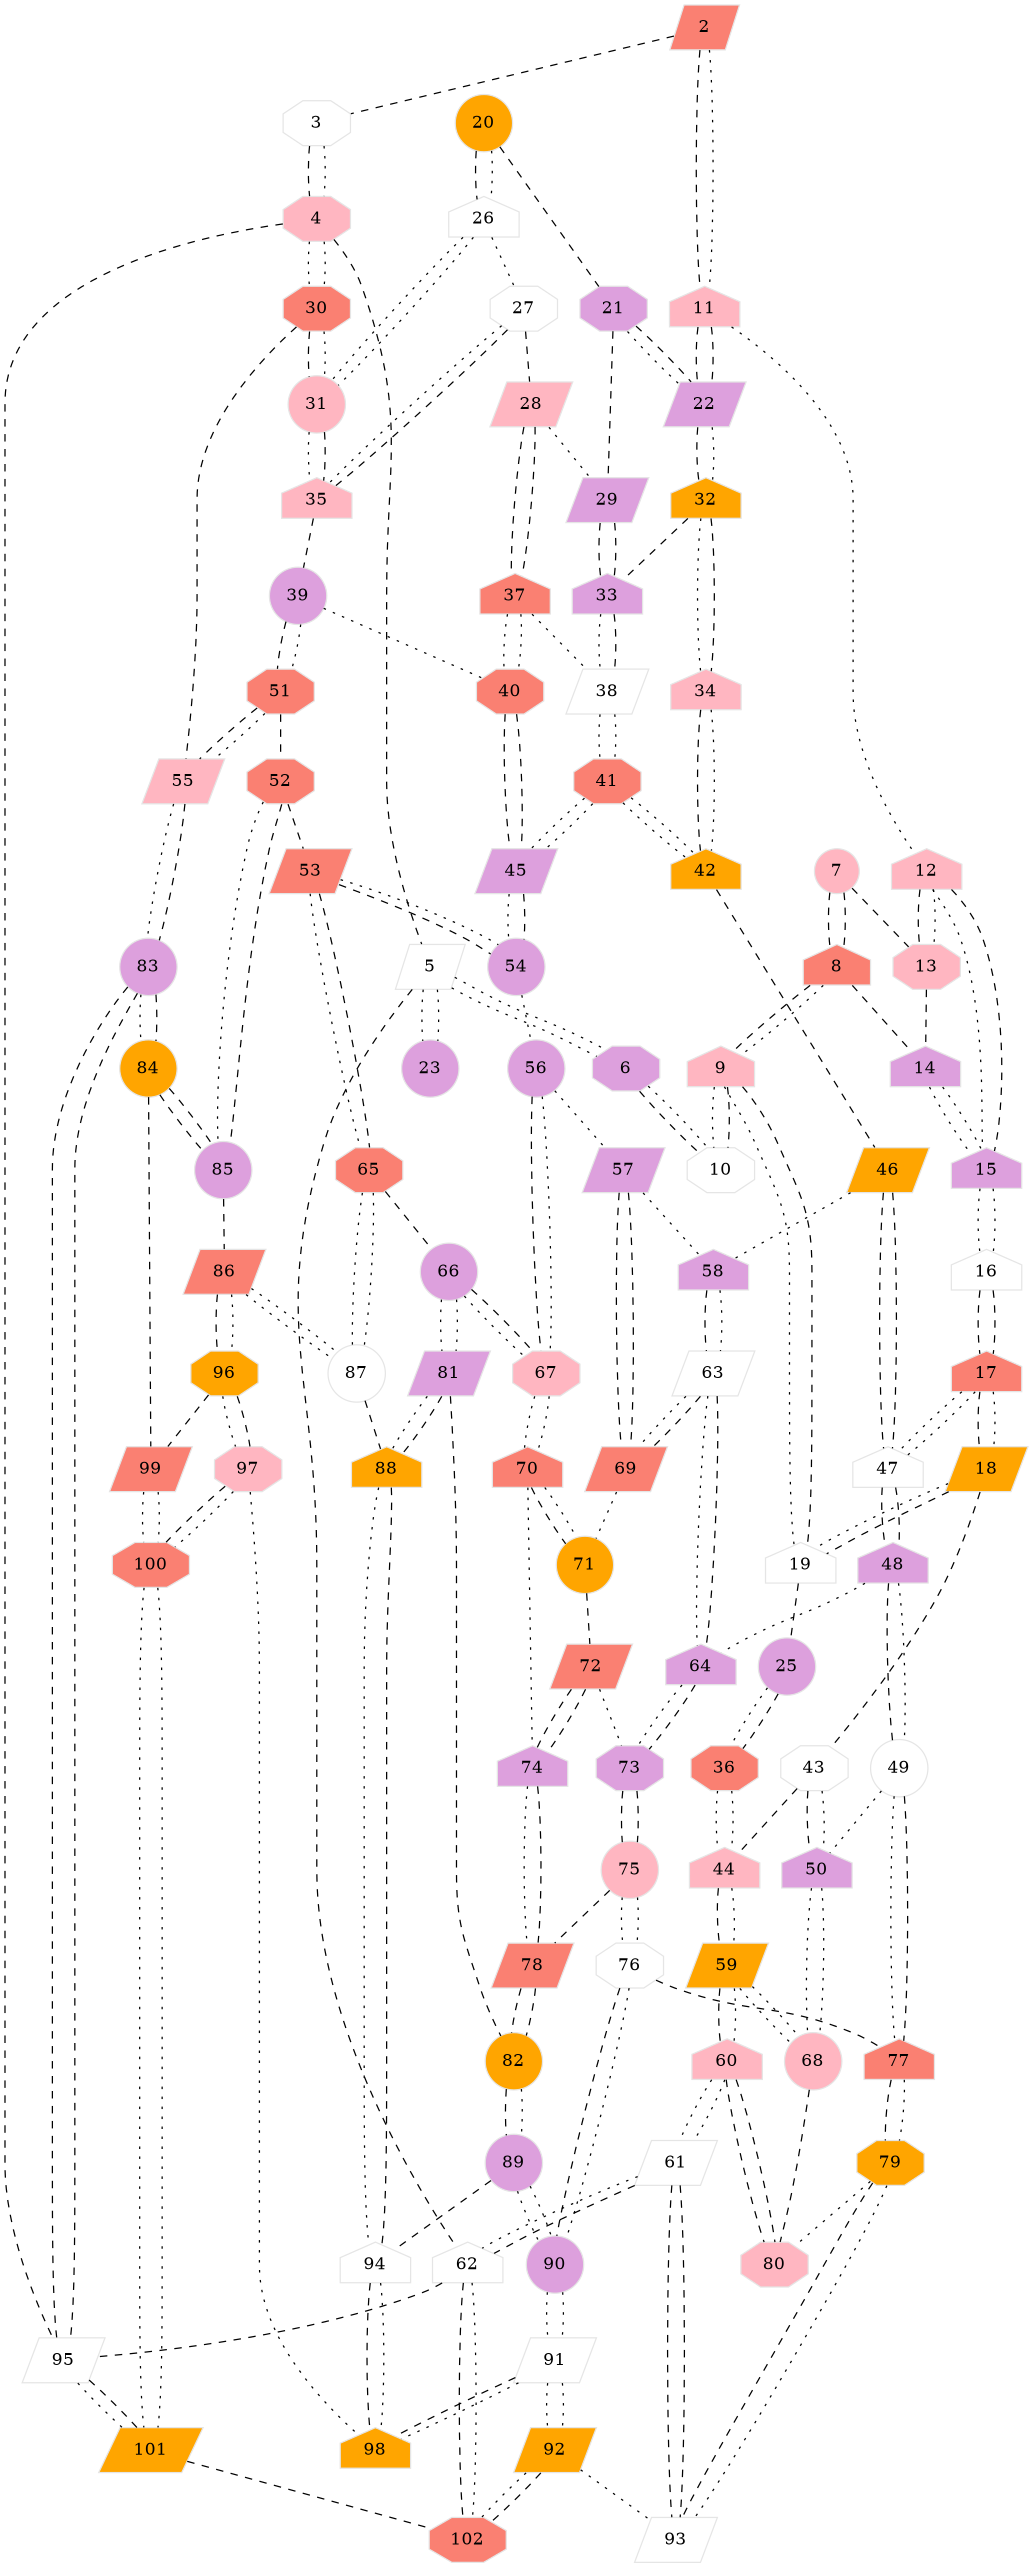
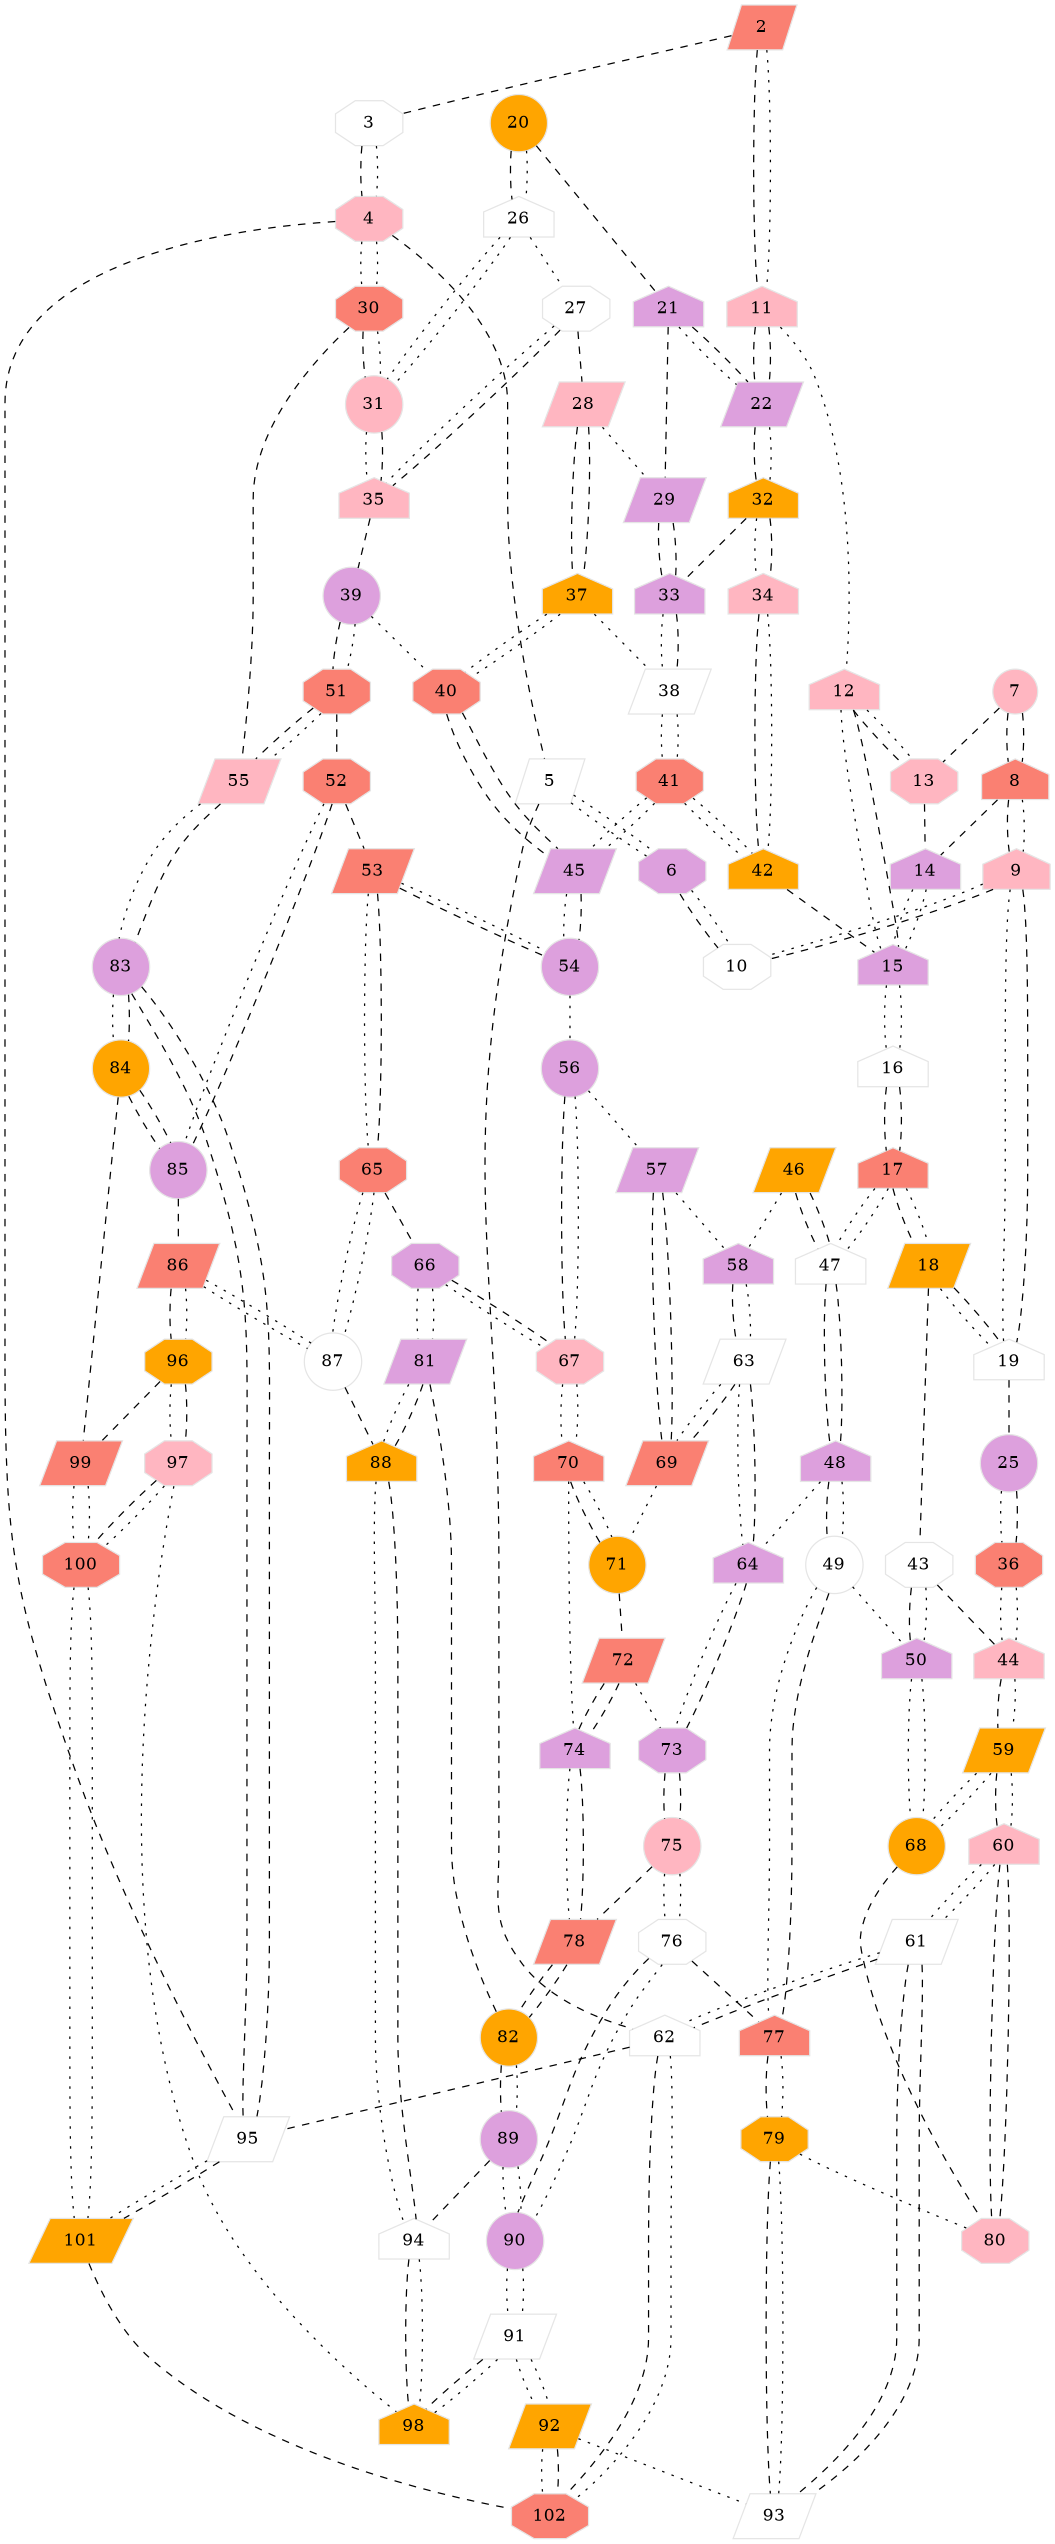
  graph {
    node [color=gray90 fillcolor=plum shape=house style=filled]
    edge [style=dotted]
    2 [fillcolor=salmon shape=parallelogram]
    3 [fillcolor=white shape=octagon]
    11 [fillcolor=lightpink]
    7 [fillcolor=lightpink shape=circle]
    8 [fillcolor=salmon]
    13 [fillcolor=lightpink shape=octagon]
    4 [fillcolor=lightpink shape=octagon]
    12 [fillcolor=lightpink]
    22 [shape=parallelogram]
    5 [fillcolor=white shape=parallelogram]
    30 [fillcolor=salmon shape=octagon]
    95 [fillcolor=white shape=parallelogram]
    20 [fillcolor=orange shape=circle]
-   21 [shape=octagon]
+   21
    26 [fillcolor=white]
    6 [shape=octagon]
-   23 [shape=circle]
    62 [fillcolor=white]
    31 [fillcolor=lightpink shape=circle]
    55 [fillcolor=lightpink shape=parallelogram]
    101 [fillcolor=orange shape=parallelogram]
    10 [fillcolor=white shape=octagon]
    102 [fillcolor=salmon shape=octagon]
    9 [fillcolor=lightpink]
    14
    19 [fillcolor=white]
    15
    25 [shape=circle]
    32 [fillcolor=orange]
    16 [fillcolor=white]
    17 [fillcolor=salmon]
    18 [fillcolor=orange shape=parallelogram]
    47 [fillcolor=white]
    34 [fillcolor=lightpink]
    42 [fillcolor=orange]
    43 [fillcolor=white shape=octagon]
    48
    44 [fillcolor=lightpink]
    50
    36 [fillcolor=salmon shape=octagon]
    29 [shape=parallelogram]
    27 [fillcolor=white shape=octagon]
    33
    28 [fillcolor=lightpink shape=parallelogram]
    35 [fillcolor=lightpink]
-   37 [fillcolor=salmon]
+   37 [fillcolor=orange]
    39 [shape=circle]
    38 [fillcolor=white shape=parallelogram]
    40 [fillcolor=salmon shape=octagon]
    83 [shape=circle]
    41 [fillcolor=salmon shape=octagon]
    46 [fillcolor=orange shape=parallelogram]
    51 [fillcolor=salmon shape=octagon]
    59 [fillcolor=orange shape=parallelogram]
    45 [shape=parallelogram]
    52 [fillcolor=salmon shape=octagon]
    54 [shape=circle]
    58
-   68 [fillcolor=lightpink shape=circle]
+   68 [fillcolor=orange shape=circle]
    60 [fillcolor=lightpink]
    56 [shape=circle]
    63 [fillcolor=white shape=parallelogram]
    49 [fillcolor=white shape=circle]
    64
    77 [fillcolor=salmon]
    73 [shape=octagon]
    79 [fillcolor=orange shape=octagon]
    80 [fillcolor=lightpink shape=octagon]
    53 [fillcolor=salmon shape=parallelogram]
    85 [shape=circle]
    65 [fillcolor=salmon shape=octagon]
    86 [fillcolor=salmon shape=parallelogram]
-   66 [shape=circle]
+   66 [shape=octagon]
    87 [fillcolor=white shape=circle]
    57 [shape=parallelogram]
    67 [fillcolor=lightpink shape=octagon]
    84 [fillcolor=orange shape=circle]
    69 [fillcolor=salmon shape=parallelogram]
    70 [fillcolor=salmon]
    71 [fillcolor=orange shape=circle]
    61 [fillcolor=white shape=parallelogram]
    93 [fillcolor=white shape=parallelogram]
    75 [fillcolor=lightpink shape=circle]
    81 [shape=parallelogram]
    88 [fillcolor=orange]
    82 [fillcolor=orange shape=circle]
    74
    72 [fillcolor=salmon shape=parallelogram]
    78 [fillcolor=salmon shape=parallelogram]
    76 [fillcolor=white shape=octagon]
    90 [shape=circle]
    91 [fillcolor=white shape=parallelogram]
    89 [shape=circle]
    94 [fillcolor=white]
    99 [fillcolor=salmon shape=parallelogram]
    100 [fillcolor=salmon shape=octagon]
    96 [fillcolor=orange shape=octagon]
    97 [fillcolor=lightpink shape=octagon]
    98 [fillcolor=orange]
    92 [fillcolor=orange shape=parallelogram]
    2 -- 3 [style=dashed]
    2 -- 11 [style=dashed]
    2 -- 11
    3 -- 4 [style=dashed]
    3 -- 4
    11 -- 12
    11 -- 22 [style=dashed]
    11 -- 22 [style=dashed]
    7 -- 8 [style=dashed]
    7 -- 8 [style=dashed]
    7 -- 13 [style=dashed]
    8 -- 9 [style=dashed]
    8 -- 9
    8 -- 14 [style=dashed]
    13 -- 14 [style=dashed]
    4 -- 5 [style=dashed]
    4 -- 30
    4 -- 30
    4 -- 95 [style=dashed]
    12 -- 13 [style=dashed]
    12 -- 13
    12 -- 15
    12 -- 15 [style=dashed]
    22 -- 32 [style=dashed]
    22 -- 32
    5 -- 6
    5 -- 6
-   5 -- 23
-   5 -- 23
    5 -- 62 [style=dashed]
    30 -- 31 [style=dashed]
    30 -- 31
    30 -- 55 [style=dashed]
    95 -- 101
    95 -- 101 [style=dashed]
    20 -- 21 [style=dashed]
    20 -- 26 [style=dashed]
    20 -- 26
    21 -- 22
    21 -- 22 [style=dashed]
    21 -- 29 [style=dashed]
    26 -- 31
    26 -- 31
    26 -- 27
    6 -- 10 [style=dashed]
    6 -- 10
    62 -- 95 [style=dashed]
    62 -- 102 [style=dashed]
    62 -- 102
    31 -- 35
    31 -- 35 [style=dashed]
    55 -- 83
    55 -- 83 [style=dashed]
    101 -- 102 [style=dashed]
    9 -- 10
    9 -- 10 [style=dashed]
    9 -- 19
    9 -- 19 [style=dashed]
    14 -- 15
    14 -- 15
    19 -- 25 [style=dashed]
    15 -- 16
    15 -- 16
    25 -- 36
    25 -- 36 [style=dashed]
    32 -- 34
    32 -- 34 [style=dashed]
    32 -- 33 [style=dashed]
    16 -- 17 [style=dashed]
    16 -- 17 [style=dashed]
    17 -- 18 [style=dashed]
    17 -- 18
    17 -- 47
    17 -- 47
    18 -- 19
    18 -- 19 [style=dashed]
    18 -- 43 [style=dashed]
    47 -- 48 [style=dashed]
    47 -- 48 [style=dashed]
    34 -- 42 [style=dashed]
    34 -- 42
-   42 -- 46 [style=dashed]
+   42 -- 15 [style=dashed]
    43 -- 44 [style=dashed]
    43 -- 50 [style=dashed]
    43 -- 50
    48 -- 49 [style=dashed]
    48 -- 49
    48 -- 64
    44 -- 59 [style=dashed]
    44 -- 59
    50 -- 68
    50 -- 68
    36 -- 44
    36 -- 44
    29 -- 33 [style=dashed]
    29 -- 33 [style=dashed]
    27 -- 28 [style=dashed]
    27 -- 35
    27 -- 35 [style=dashed]
    33 -- 38
    33 -- 38 [style=dashed]
    28 -- 29
    28 -- 37 [style=dashed]
    28 -- 37 [style=dashed]
    35 -- 39 [style=dashed]
    37 -- 38
    37 -- 40
    37 -- 40
    39 -- 40
    39 -- 51 [style=dashed]
    39 -- 51
    38 -- 41
    38 -- 41
    40 -- 45 [style=dashed]
    40 -- 45 [style=dashed]
    83 -- 95 [style=dashed]
    83 -- 95 [style=dashed]
    83 -- 84
    83 -- 84 [style=dashed]
    41 -- 42
    41 -- 42
    41 -- 45
    41 -- 45
    46 -- 47 [style=dashed]
    46 -- 47 [style=dashed]
    46 -- 58
    51 -- 55 [style=dashed]
    51 -- 55
    51 -- 52 [style=dashed]
    59 -- 68
    59 -- 68
    59 -- 60 [style=dashed]
    59 -- 60
    45 -- 54
    45 -- 54 [style=dashed]
    52 -- 53 [style=dashed]
    52 -- 85
    52 -- 85 [style=dashed]
    54 -- 56
    58 -- 63 [style=dashed]
    58 -- 63
    68 -- 80 [style=dashed]
    60 -- 80 [style=dashed]
    60 -- 80 [style=dashed]
    60 -- 61
    60 -- 61
    56 -- 57
    56 -- 67 [style=dashed]
    56 -- 67
    63 -- 64
    63 -- 64 [style=dashed]
    63 -- 69
    63 -- 69 [style=dashed]
    49 -- 50
    49 -- 77
    49 -- 77 [style=dashed]
    64 -- 73
    64 -- 73 [style=dashed]
    77 -- 79 [style=dashed]
    77 -- 79
    73 -- 75 [style=dashed]
    73 -- 75 [style=dashed]
    79 -- 80
    79 -- 93 [style=dashed]
    79 -- 93
    53 -- 54 [style=dashed]
    53 -- 54
    53 -- 65
    53 -- 65 [style=dashed]
    85 -- 86 [style=dashed]
    65 -- 66 [style=dashed]
    65 -- 87
    65 -- 87
    86 -- 87
    86 -- 87
    86 -- 96 [style=dashed]
    86 -- 96
    66 -- 67
    66 -- 67 [style=dashed]
    66 -- 81
    66 -- 81
    87 -- 88 [style=dashed]
    57 -- 58
    57 -- 69 [style=dashed]
    57 -- 69 [style=dashed]
    67 -- 70
    67 -- 70
    84 -- 85 [style=dashed]
    84 -- 85 [style=dashed]
    84 -- 99 [style=dashed]
    69 -- 71
    70 -- 71 [style=dashed]
    70 -- 71
    70 -- 74
    71 -- 72 [style=dashed]
    61 -- 62
    61 -- 62 [style=dashed]
    61 -- 93 [style=dashed]
    61 -- 93 [style=dashed]
    75 -- 78 [style=dashed]
    75 -- 76
    75 -- 76
    81 -- 88
    81 -- 88 [style=dashed]
    81 -- 82 [style=dashed]
    88 -- 94
    88 -- 94 [style=dashed]
    82 -- 89 [style=dashed]
    82 -- 89
    74 -- 78
    74 -- 78 [style=dashed]
    72 -- 73
    72 -- 74 [style=dashed]
    72 -- 74 [style=dashed]
    78 -- 82 [style=dashed]
    78 -- 82 [style=dashed]
    76 -- 77 [style=dashed]
    76 -- 90 [style=dashed]
    76 -- 90
    90 -- 91
    90 -- 91
    91 -- 98 [style=dashed]
    91 -- 98
    91 -- 92
    91 -- 92
    89 -- 90
    89 -- 90
    89 -- 94 [style=dashed]
    94 -- 98 [style=dashed]
    94 -- 98
    99 -- 100
    99 -- 100
    100 -- 101
    100 -- 101
    96 -- 99 [style=dashed]
    96 -- 97
    96 -- 97 [style=dashed]
    97 -- 100 [style=dashed]
    97 -- 100
    97 -- 98
    92 -- 102
    92 -- 102 [style=dashed]
    92 -- 93
  }
